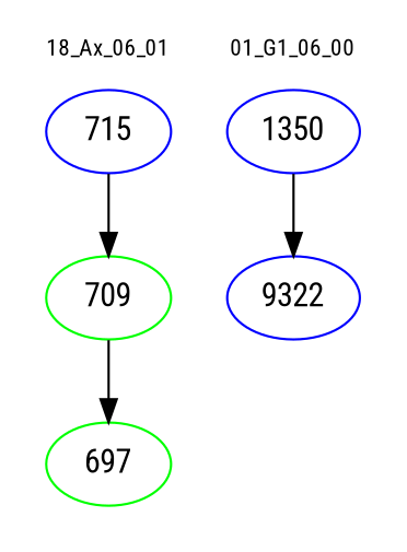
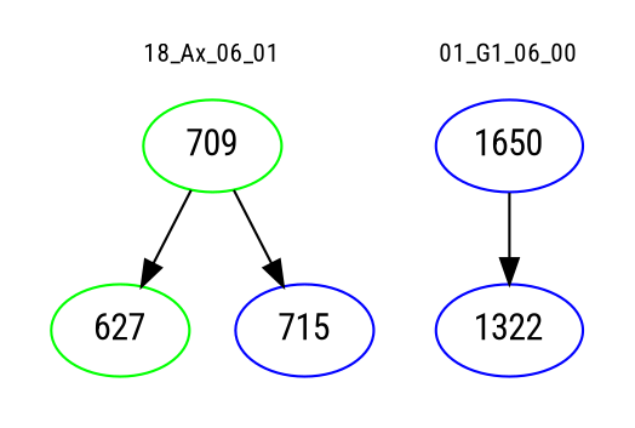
  digraph {
    fontname="Roboto Condensed"
    node [color=blue fontname="Roboto Condensed"]
    edge [color=black fontname="Roboto Condensed"]
    n1 [color=green label=709]
-   n2 [color=green label=697]
+   n2 [color=green label=627]
    n3 [label=715]
-   n4 [label=1350]
-   n5 [label=9322]
+   n4 [label=1650]
+   n5 [label=1322]
    subgraph cluster_1 {
      color=white
      fontsize=10
      label="18_Ax_06_01"
      n1
      n2
      n3
    }
    subgraph cluster_2 {
      color=white
      fontsize=10
      label="01_G1_06_00"
      n4
      n5
    }
    n1 -> n2
-   n3 -> n1
+   n1 -> n3
    n4 -> n5
  }
